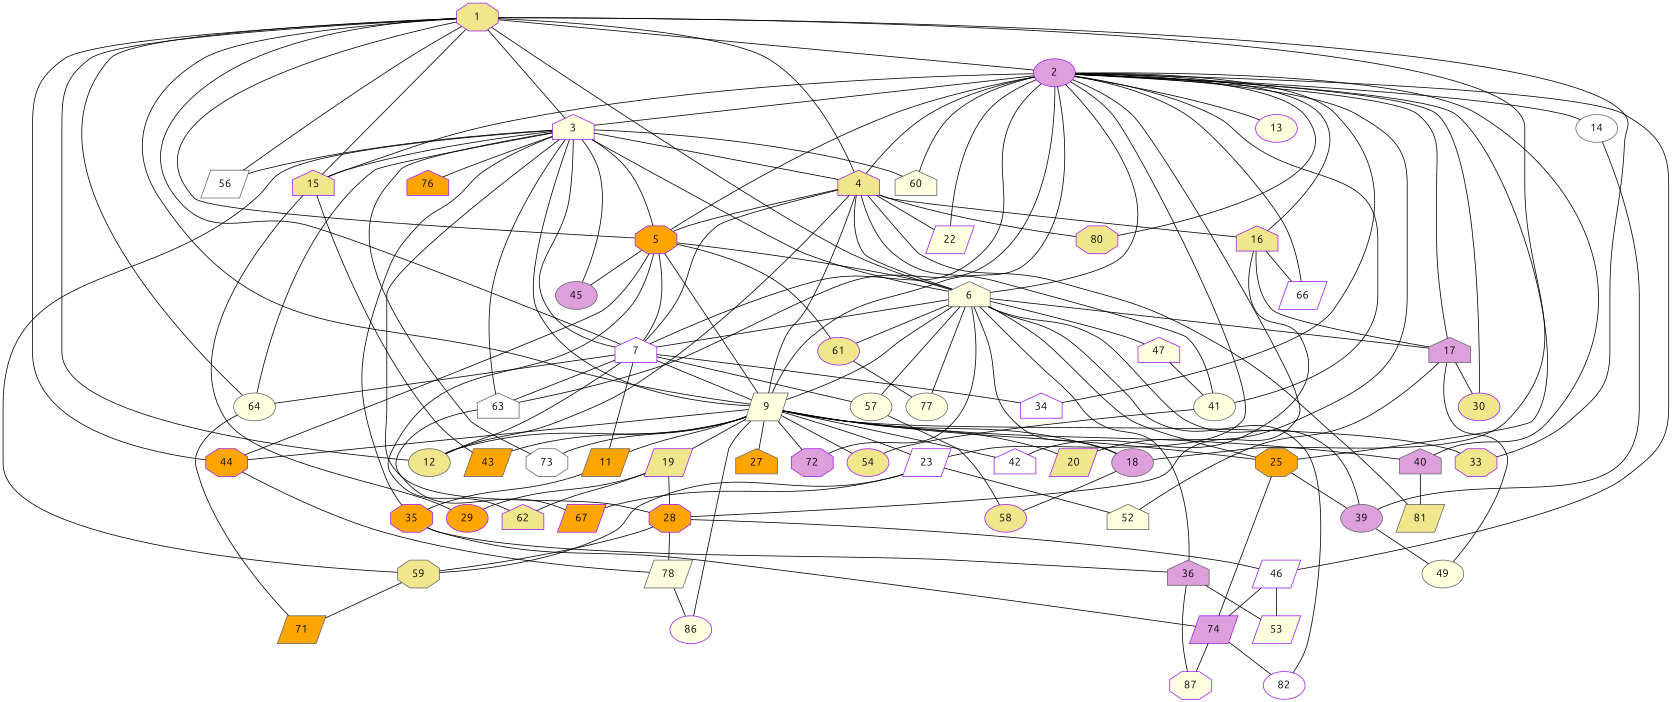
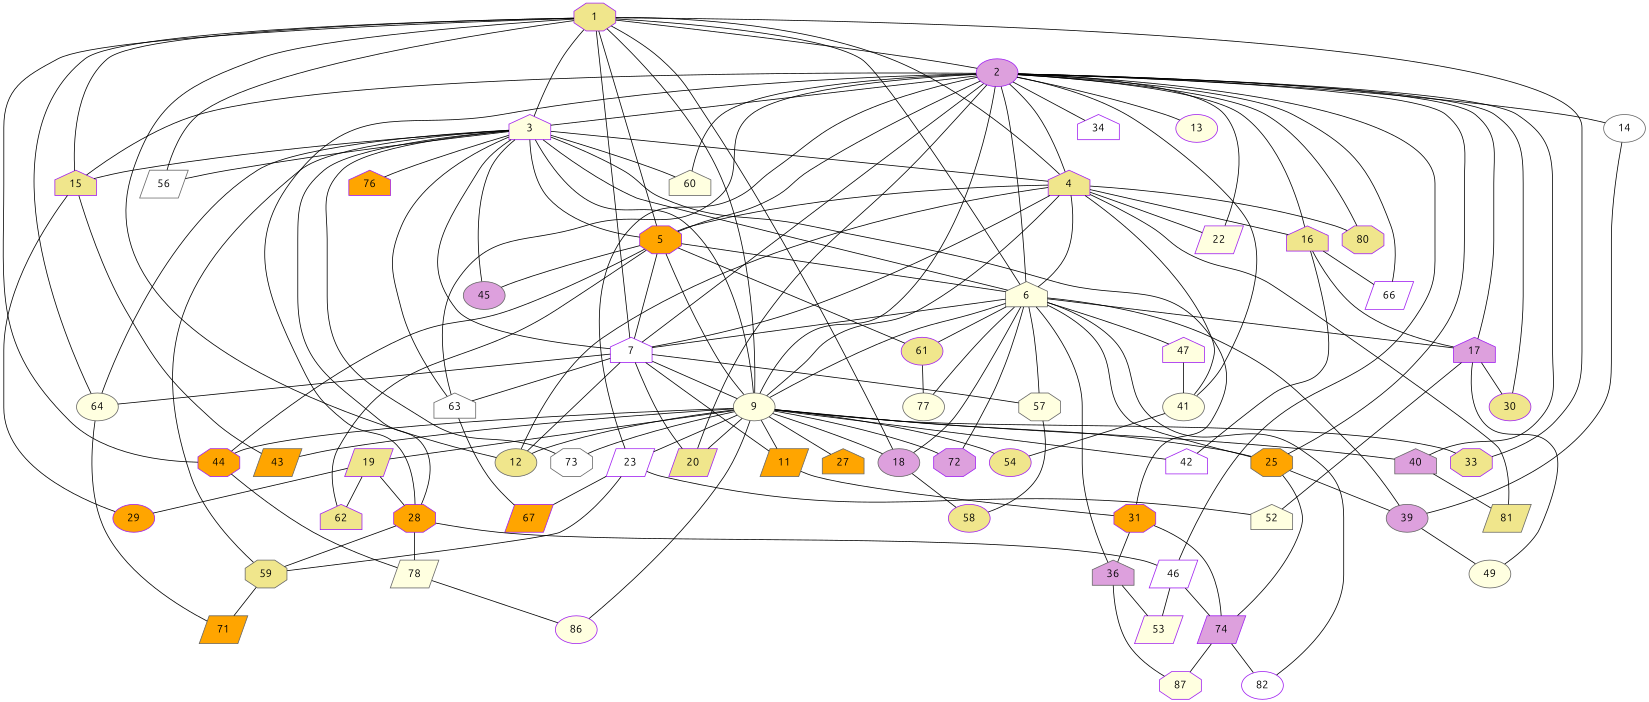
  graph {
    fontname=Ubuntu
    node [color=purple fillcolor=lightyellow fontname=Ubuntu shape=ellipse style=filled]
    edge [fontname=Ubuntu]
    1 [fillcolor=khaki shape=octagon super="+65"]
    2 [fillcolor=plum super="+10"]
    3 [shape=house super="+8"]
    4 [fillcolor=khaki shape=house super="+24"]
    5 [fillcolor=orange shape=octagon super="+51"]
    6 [color=gray40 shape=house super="+21"]
    7 [fillcolor=white shape=house super="+48"]
-   9 [color=gray40 shape=parallelogram super="+32"]
+   9 [color=gray40 super="+32"]
    12 [color=gray40 fillcolor=khaki super="+26"]
    15 [fillcolor=khaki shape=house super="+38"]
    18 [color=gray40 fillcolor=plum super="+55"]
    33 [fillcolor=khaki shape=octagon]
    44 [fillcolor=orange shape=octagon super="+50"]
    56 [color=gray40 fillcolor=white shape=parallelogram]
    64 [color=gray40 super="+85"]
    13
    14 [color=gray40 fillcolor=white]
    16 [fillcolor=khaki shape=house super="+31"]
-   17 [color=gray40 fillcolor=plum shape=house]
+   17 [fillcolor=plum shape=house]
    20 [fillcolor=khaki shape=parallelogram]
    22 [shape=parallelogram]
    23 [fillcolor=white shape=parallelogram super="+69"]
    25 [color=gray40 fillcolor=orange shape=octagon super="+84"]
    28 [fillcolor=orange shape=octagon]
    30 [fillcolor=khaki]
    34 [fillcolor=white shape=house]
    40 [color=gray40 fillcolor=plum shape=house]
    41 [color=gray40 super="+68"]
    46 [fillcolor=white shape=parallelogram]
    60 [color=gray40 shape=house]
    63 [color=gray40 fillcolor=white shape=house super="+70"]
    66 [fillcolor=white shape=parallelogram]
    80 [fillcolor=khaki shape=octagon]
-   35 [fillcolor=orange shape=octagon]
+   35 [fillcolor=orange shape=octagon label=31]
    45 [color=gray40 fillcolor=plum]
    59 [color=gray40 fillcolor=khaki shape=octagon]
    73 [color=gray40 fillcolor=white shape=octagon]
    76 [fillcolor=orange shape=house]
    81 [color=gray40 fillcolor=khaki shape=parallelogram]
    61 [fillcolor=khaki]
    62 [fillcolor=khaki shape=house]
    36 [color=gray40 fillcolor=plum shape=house super="+83"]
    39 [color=gray40 fillcolor=plum super="+75"]
    47 [shape=house]
-   57 [color=gray40]
+   57 [color=gray40 shape=octagon]
    72 [fillcolor=plum shape=octagon]
    77 [color=gray40]
    82 [fillcolor=white]
    11 [color=gray40 fillcolor=orange shape=parallelogram]
    27 [color=gray40 fillcolor=orange shape=house]
    19 [fillcolor=khaki shape=parallelogram super="+37"]
    42 [fillcolor=white shape=house]
    43 [color=gray40 fillcolor=orange shape=parallelogram]
    54 [fillcolor=khaki]
    86
    29 [fillcolor=orange]
    58 [fillcolor=khaki]
    78 [color=gray40 shape=parallelogram]
    71 [color=gray40 fillcolor=orange shape=parallelogram]
    49 [color=gray40]
    52 [color=gray40 shape=house]
    67 [fillcolor=orange shape=parallelogram]
    74 [fillcolor=plum shape=parallelogram super="+79"]
    53 [shape=parallelogram]
    87 [shape=octagon]
    1 -- 2 [weight=2]
    1 -- 3 [weight=2]
    1 -- 4
    1 -- 5
    1 -- 6
    1 -- 7
    1 -- 9
    1 -- 12
    1 -- 15
    1 -- 18
    1 -- 33
    1 -- 44
    1 -- 56
    1 -- 64
    2 -- 3 [weight=4]
    2 -- 4 [weight=2]
    2 -- 5 [weight=3]
    2 -- 6 [weight=2]
    2 -- 7 [weight=2]
    2 -- 9 [weight=2]
    2 -- 15
    2 -- 13
    2 -- 14 [weight=2]
    2 -- 16
    2 -- 17
    2 -- 20
    2 -- 22
    2 -- 23
    2 -- 25
    2 -- 28
    2 -- 30
    2 -- 34
    2 -- 40
    2 -- 41
    2 -- 46
    2 -- 60
    2 -- 63
    2 -- 66
    2 -- 80
    3 -- 4 [weight=2]
    3 -- 5 [weight=2]
    3 -- 6 [weight=2]
    3 -- 7 [weight=2]
    3 -- 9 [weight=2]
    3 -- 15
    3 -- 56
    3 -- 64
    3 -- 28
    3 -- 60
    3 -- 63
    3 -- 35
    3 -- 45
    3 -- 59
    3 -- 73
    3 -- 76 [weight=2]
    4 -- 5 [weight=2]
    4 -- 6 [weight=2]
    4 -- 7
    4 -- 9
    4 -- 12
    4 -- 16
    4 -- 22
    4 -- 41
    4 -- 80
    4 -- 81
    5 -- 6
    5 -- 7
    5 -- 9 [weight=2]
    5 -- 44
    5 -- 45
    5 -- 61
    5 -- 62
    6 -- 7
    6 -- 9
    6 -- 18
    6 -- 17
    6 -- 25
    6 -- 61
    6 -- 36 [weight=2]
    6 -- 39
    6 -- 47 [weight=2]
    6 -- 57
    6 -- 72
    6 -- 77
    6 -- 82
    7 -- 9 [weight=2]
    7 -- 12
    7 -- 64
-   7 -- 34
+   7 -- 20
    7 -- 63
    7 -- 57
    7 -- 11
    9 -- 12
    9 -- 18
    9 -- 33
    9 -- 44
    9 -- 20
    9 -- 23
    9 -- 25
    9 -- 40
    9 -- 73
    9 -- 72
    9 -- 11
    9 -- 27
    9 -- 19
    9 -- 42
    9 -- 43
    9 -- 54
    9 -- 86
    15 -- 43
    15 -- 29
    18 -- 58
    44 -- 78
    64 -- 71
    14 -- 39
    16 -- 17
    16 -- 66
    16 -- 42
    17 -- 30
    17 -- 49
    17 -- 52
    23 -- 59
    23 -- 52
    23 -- 67
    25 -- 39
    25 -- 74
    28 -- 46
    28 -- 59
    28 -- 78
    40 -- 81
    41 -- 54
    46 -- 74
    46 -- 53
    63 -- 67
    35 -- 36
    35 -- 74
    59 -- 71
    61 -- 77
    36 -- 53
    36 -- 87
    39 -- 49
    47 -- 41
    57 -- 58
    11 -- 35
    19 -- 28
    19 -- 62
    19 -- 29
    78 -- 86
    74 -- 82
    74 -- 87
  }
